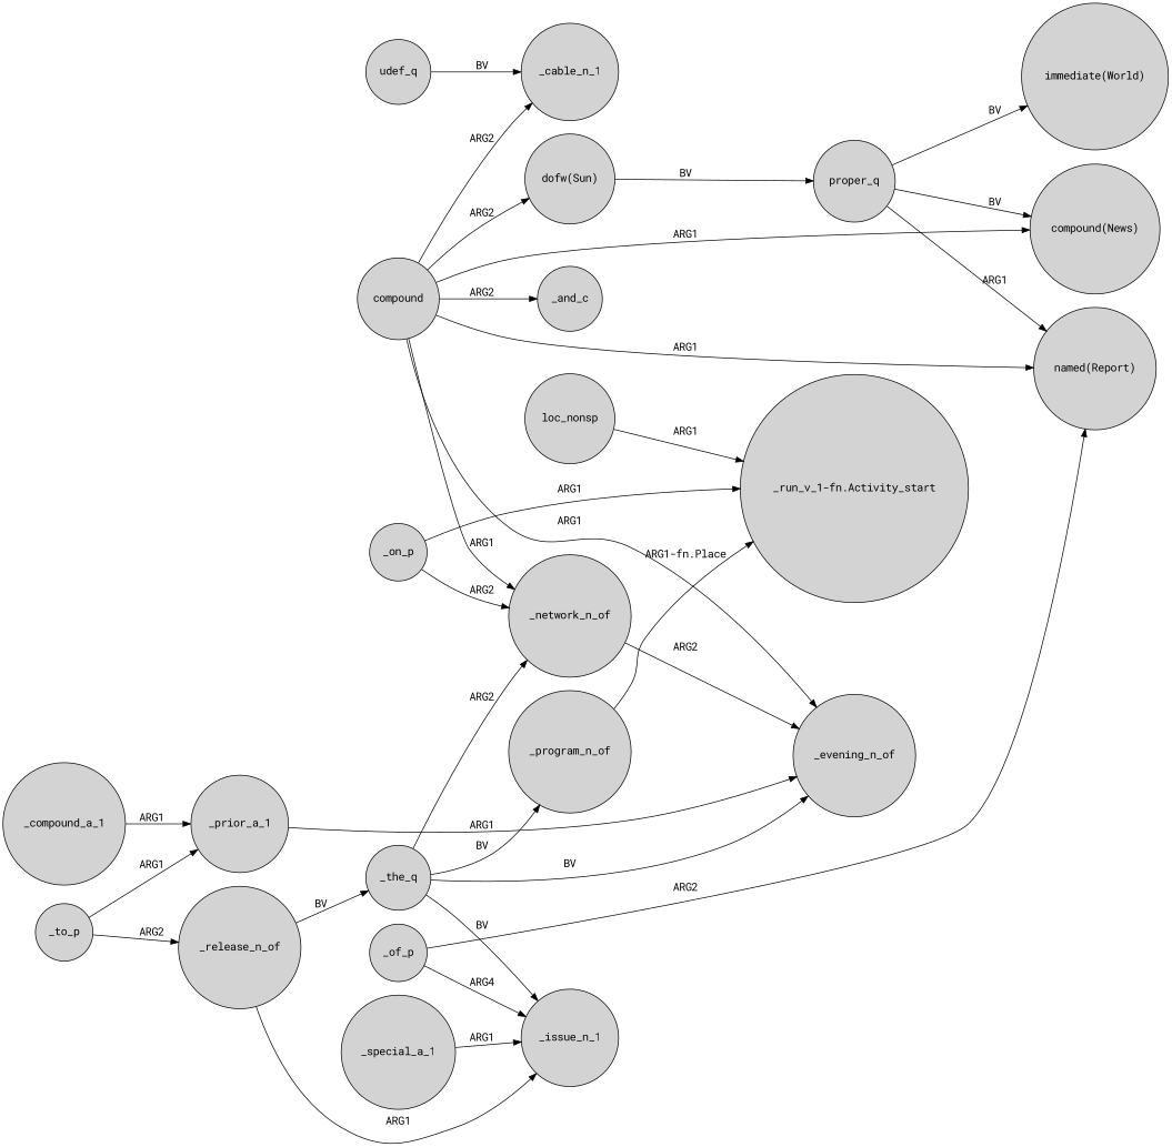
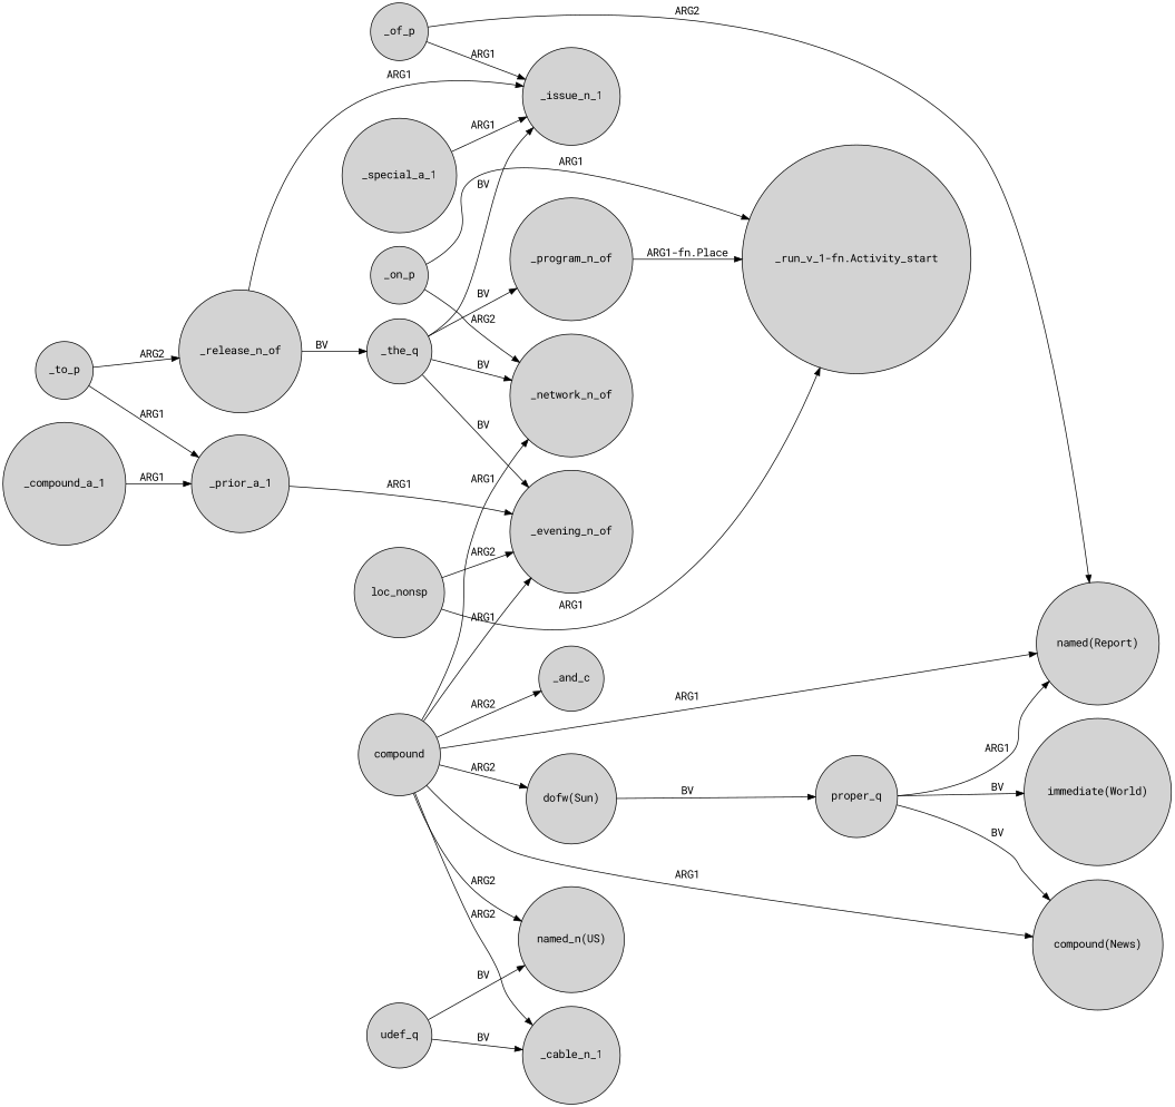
  digraph {
    fontname="Roboto Mono"
    rankdir=LR
    node [fontname="Roboto Mono" shape=circle style=filled]
    edge [fontname="Roboto Mono"]
    loc_nonsp
    "_run_v_1-fn.Activity_start"
    _evening_n_of
    _program_n_of
    _the_q
    _issue_n_1
    _network_n_of
    _release_n_of
    _prior_a_1
    _special_a_1
    compound
    _cable_n_1
    "named(Report)"
    _and_c
    "dofw(Sun)"
    n16 [label="compound(News)"]
+   "named_n(US)"
    proper_q
    _to_p
    udef_q
    _of_p
    n22 [label="immediate(World)"]
    n23 [label=_compound_a_1]
    _on_p
    loc_nonsp -> "_run_v_1-fn.Activity_start" [label=ARG1]
-   _network_n_of -> _evening_n_of [label=ARG2]
+   loc_nonsp -> _evening_n_of [label=ARG2]
    _program_n_of -> "_run_v_1-fn.Activity_start" [label="ARG1-fn.Place"]
    _the_q -> _evening_n_of [label=BV]
    _the_q -> _program_n_of [label=BV]
    _the_q -> _issue_n_1 [label=BV]
-   _the_q -> _network_n_of [label=ARG2]
+   _the_q -> _network_n_of [label=BV]
    _release_n_of -> _the_q [label=BV]
    _release_n_of -> _issue_n_1 [label=ARG1]
    _prior_a_1 -> _evening_n_of [label=ARG1]
    _special_a_1 -> _issue_n_1 [label=ARG1]
    compound -> _evening_n_of [label=ARG1]
    compound -> _network_n_of [label=ARG1]
    compound -> _cable_n_1 [label=ARG2]
    compound -> "named(Report)" [label=ARG1]
    compound -> _and_c [label=ARG2]
    compound -> "dofw(Sun)" [label=ARG2]
    compound -> n16 [label=ARG1]
+   compound -> "named_n(US)" [label=ARG2]
    "dofw(Sun)" -> proper_q [label=BV]
    proper_q -> "named(Report)" [label=ARG1]
    proper_q -> n16 [label=BV]
    proper_q -> n22 [label=BV]
    _to_p -> _release_n_of [label=ARG2]
    _to_p -> _prior_a_1 [label=ARG1]
    udef_q -> _cable_n_1 [label=BV]
-   _of_p -> _issue_n_1 [label=ARG4]
+   udef_q -> "named_n(US)" [label=BV]
+   _of_p -> _issue_n_1 [label=ARG1]
    _of_p -> "named(Report)" [label=ARG2]
    n23 -> _prior_a_1 [label=ARG1]
    _on_p -> "_run_v_1-fn.Activity_start" [label=ARG1]
    _on_p -> _network_n_of [label=ARG2]
  }
